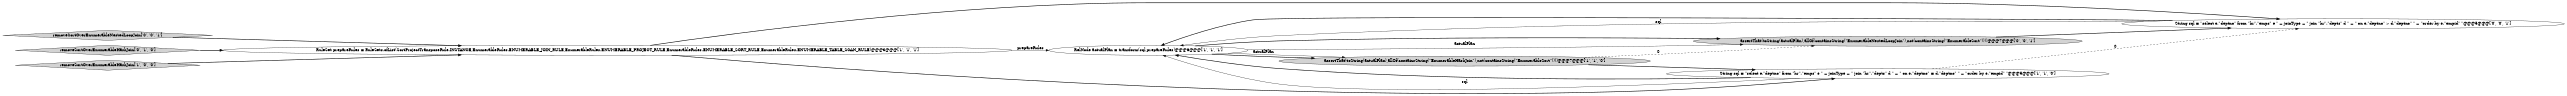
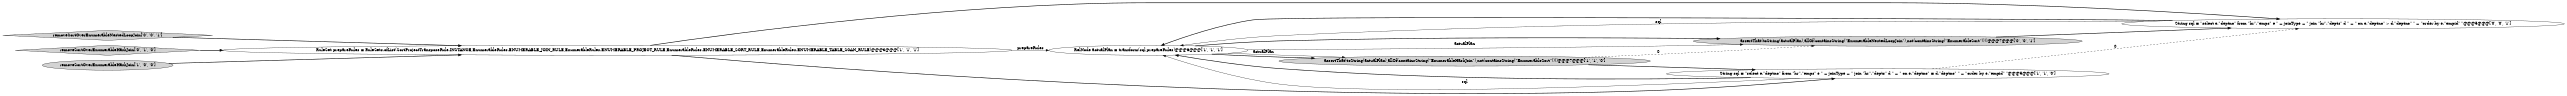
  digraph {
    rankdir=LR
    node [fillcolor=lightgray shape=ellipse style=filled]
    edge [style=bold]
    n1 [label="removeSortOverEnumerableNestedLoopJoin['0', '0', '1']" shape=diamond]
    n2 [fillcolor=white label="RuleSet prepareRules = RuleSets.ofList(SortProjectTransposeRule.INSTANCE,EnumerableRules.ENUMERABLE_JOIN_RULE,EnumerableRules.ENUMERABLE_PROJECT_RULE,EnumerableRules.ENUMERABLE_SORT_RULE,EnumerableRules.ENUMERABLE_TABLE_SCAN_RULE)@@@3@@@['1', '1', '1']"]
    n3 [fillcolor=white label="RelNode actualPlan = transform(sql,prepareRules)@@@6@@@['1', '1', '1']"]
    n4 [label="assertThat(toString(actualPlan),allOf(containsString(\"EnumerableHashJoin\"),not(containsString(\"EnumerableSort\"))))@@@7@@@['1', '1', '0']"]
    n5 [label="assertThat(toString(actualPlan),allOf(containsString(\"EnumerableNestedLoopJoin\"),not(containsString(\"EnumerableSort\"))))@@@7@@@['0', '0', '1']"]
    n6 [fillcolor=white label="String sql = \"select e.\"deptno\" from \"hr\".\"emps\" e \" + joinType + \" join \"hr\".\"depts\" d \" + \" on e.\"deptno\" = d.\"deptno\" \" + \"order by e.\"empid\" \"@@@5@@@['1', '1', '0']"]
    n7 [label="removeSortOverEnumerableHashJoin['0', '1', '0']" shape=diamond]
    n8 [fillcolor=white label="String sql = \"select e.\"deptno\" from \"hr\".\"emps\" e \" + joinType + \" join \"hr\".\"depts\" d \" + \" on e.\"deptno\" > d.\"deptno\" \" + \"order by e.\"empid\" \"@@@5@@@['0', '0', '1']"]
-   n9 [label="removeSortOverEnumerableHashJoin['1', '0', '0']" shape=diamond]
+   n9 [label="removeSortOverEnumerableHashJoin['1', '0', '0']"]
    n1 -> n2
    n2 -> n3 [label=prepareRules style=solid]
    n2 -> n6
    n2 -> n8
    n3 -> n4 [label=actualPlan style=solid]
    n3 -> n4
    n3 -> n5
    n3 -> n5 [label=actualPlan style=solid]
    n4 -> n5 [label=0 style=dashed]
    n4 -> n6
    n5 -> n8
    n6 -> n3
    n6 -> n3 [label=sql style=solid]
    n6 -> n8 [label=0 style=dashed]
    n7 -> n2
    n8 -> n3
    n8 -> n3 [label=sql style=solid]
    n9 -> n2
  }
